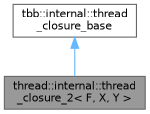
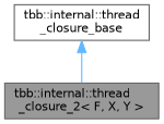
  digraph {
    node [color=gray40 fontname=Helvetica fontsize=10 shape=box style=filled]
-   n1 [fillcolor=grey60 fontcolor=black height=0.2 label="thread::internal::thread\l_closure_2\< F, X, Y \>" width=0.4]
+   n1 [fillcolor=grey60 fontcolor=black height=0.2 label="tbb::internal::thread\l_closure_2\< F, X, Y \>" width=0.4]
    n2 [fillcolor=white height=0.2 label="tbb::internal::thread\l_closure_base" width=0.4]
    n2 -> n1 [color=steelblue1 dir=back fontname=Helvetica fontsize=10 labelfontname=Helvetica labelfontsize=10 style=solid]
  }
